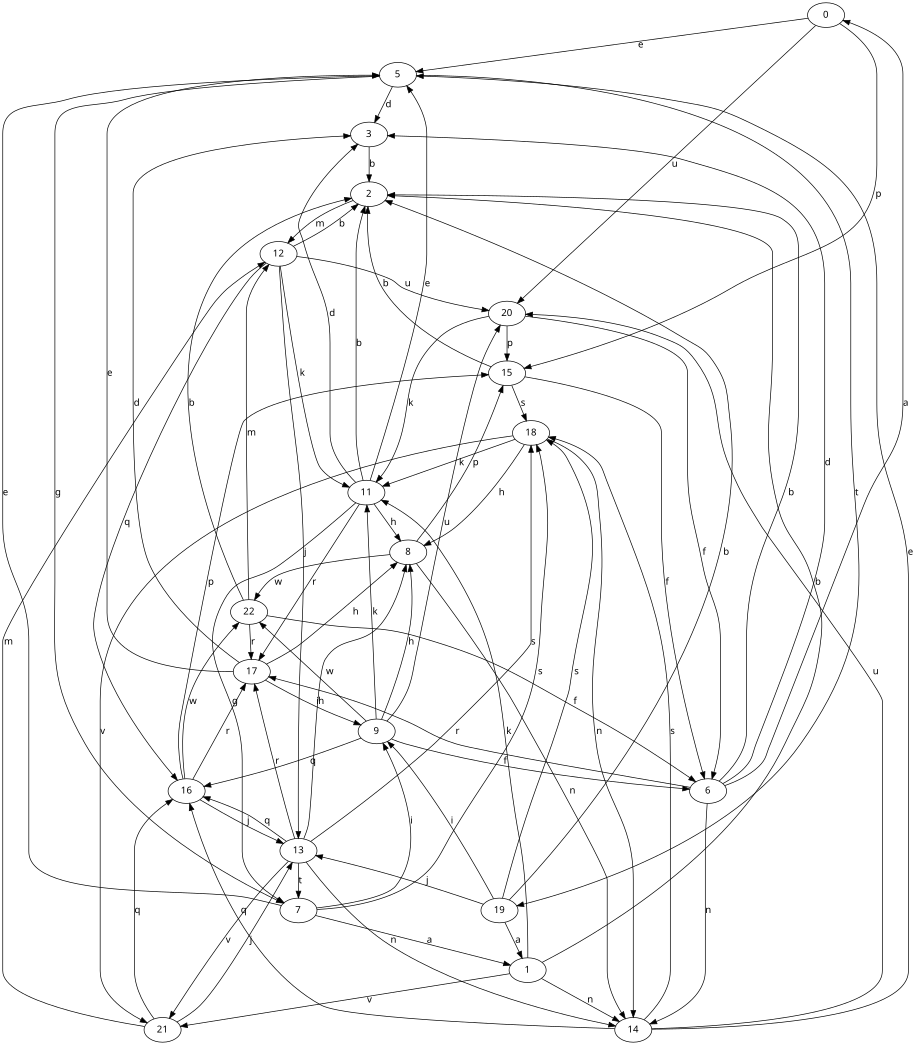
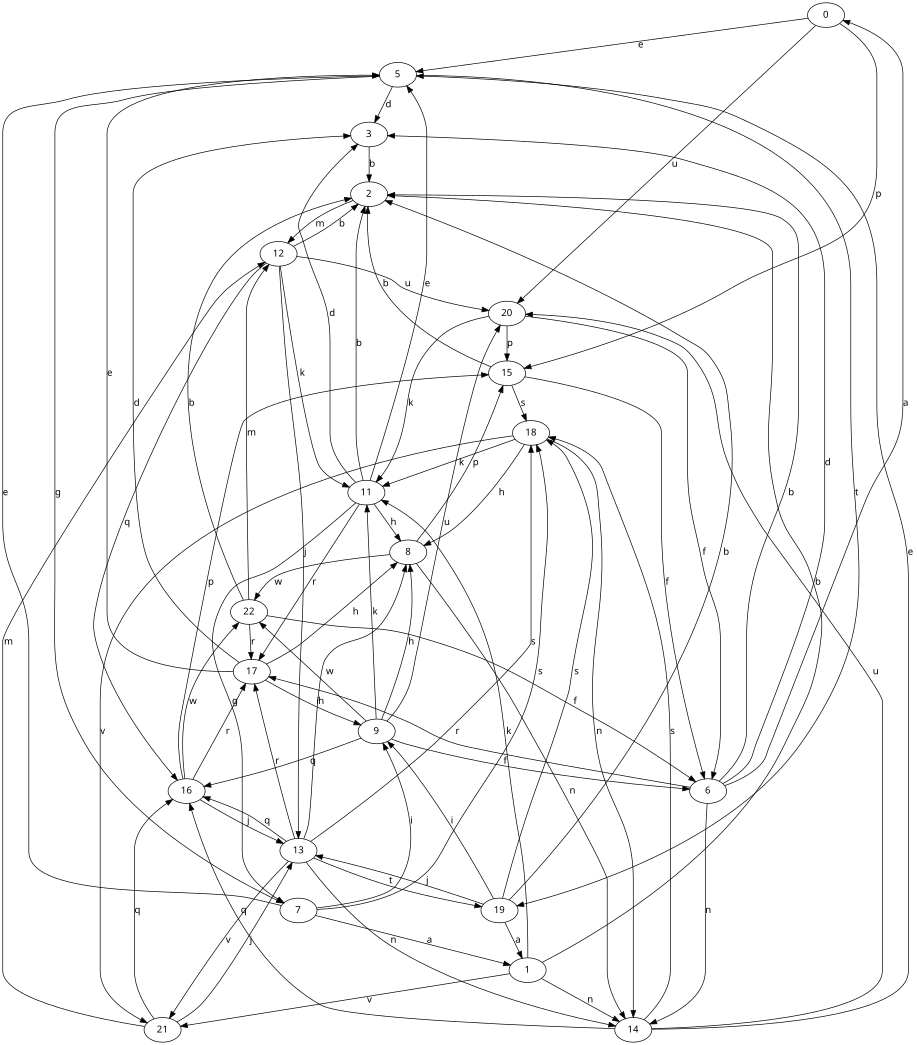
  strict digraph {
    fontname="Noto Sans"
    node [fontname="Noto Sans"]
    edge [fontname="Noto Sans"]
    0
    5
    15
    20
    3
    7
    19
    2
    6
    18
    11
    1
    14
    21
    12
    17
    8
    16
    n19 [label=13]
    9
    22
    0 -> 5 [label=e]
    0 -> 15 [label=p]
    0 -> 20 [label=u]
    5 -> 3 [label=d]
    5 -> 7 [label=g]
    5 -> 19 [label=t]
    15 -> 2 [label=b]
    15 -> 6 [label=f]
    15 -> 18 [label=s]
    20 -> 15 [label=p]
    20 -> 6 [label=f]
    20 -> 11 [label=k]
    3 -> 2 [label=b]
    7 -> 5 [label=e]
    7 -> 18 [label=s]
    7 -> 1 [label=a]
    7 -> 9 [label=i]
    19 -> 2 [label=b]
    19 -> 18 [label=s]
    19 -> 1 [label=a]
    19 -> n19 [label=j]
    19 -> 9 [label=i]
    2 -> 12 [label=m]
    6 -> 0 [label=a]
    6 -> 3 [label=d]
    6 -> 2 [label=b]
    6 -> 14 [label=n]
    6 -> 17 [label=r]
    18 -> 11 [label=k]
    18 -> 14 [label=n]
    18 -> 21 [label=v]
    18 -> 8 [label=h]
    11 -> 5 [label=e]
    11 -> 3 [label=d]
    11 -> 7 [label=g]
    11 -> 2 [label=b]
    11 -> 17 [label=r]
    11 -> 8 [label=h]
    1 -> 2 [label=b]
    1 -> 11 [label=k]
    1 -> 14 [label=n]
    1 -> 21 [label=v]
    14 -> 5 [label=e]
    14 -> 20 [label=u]
    14 -> 18 [label=s]
    14 -> 16 [label=q]
    21 -> 12 [label=m]
    21 -> 16 [label=q]
    21 -> n19 [label=j]
    12 -> 20 [label=u]
    12 -> 2 [label=b]
    12 -> 11 [label=k]
    12 -> 16 [label=q]
    12 -> n19 [label=j]
    17 -> 5 [label=e]
    17 -> 3 [label=d]
    17 -> 8 [label=h]
    17 -> 9 [label=i]
    8 -> 15 [label=p]
    8 -> 14 [label=n]
    8 -> 22 [label=w]
    16 -> 15 [label=p]
    16 -> 17 [label=r]
    16 -> n19 [label=j]
    16 -> 22 [label=w]
-   n19 -> 7 [label=t]
+   n19 -> 19 [label=t]
    n19 -> 18 [label=s]
    n19 -> 14 [label=n]
    n19 -> 21 [label=v]
    n19 -> 17 [label=r]
    n19 -> 8 [label=h]
    n19 -> 16 [label=q]
    9 -> 20 [label=u]
    9 -> 6 [label=f]
    9 -> 11 [label=k]
    9 -> 8 [label=h]
    9 -> 16 [label=q]
    9 -> 22 [label=w]
    22 -> 2 [label=b]
    22 -> 6 [label=f]
    22 -> 12 [label=m]
    22 -> 17 [label=r]
  }
